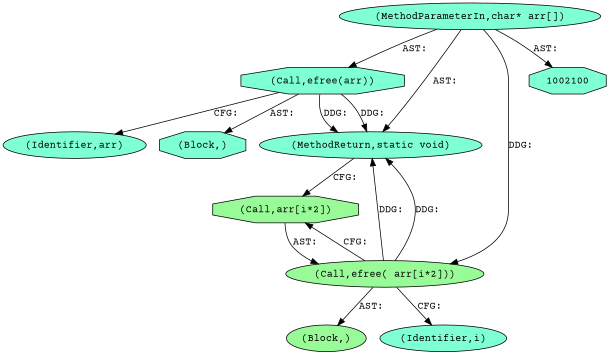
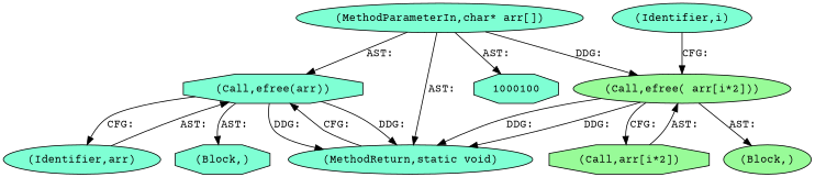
  digraph {
    fontname="Courier Prime"
    node [fillcolor=aquamarine fontname="Courier Prime" shape=ellipse style=filled]
    edge [fontname="Courier Prime"]
    n1 [label="(Call,efree(arr))" shape=octagon]
    n2 [label="(Identifier,arr)"]
    n3 [label="(Block,)" shape=octagon]
    n4 [label="(MethodReturn,static void)"]
    n5 [fillcolor=palegreen label="(Call,efree( arr[i*2]))"]
    n6 [fillcolor=palegreen label="(Call,arr[i*2])" shape=octagon]
    n7 [fillcolor=palegreen label="(Block,)"]
    n8 [label="(MethodParameterIn,char* arr[])"]
-   1000100 [shape=octagon label=1002100]
+   1000100 [shape=octagon]
    n10 [label="(Identifier,i)"]
    n1 -> n2 [label="CFG: "]
    n1 -> n3 [label="AST: "]
    n1 -> n4 [label="DDG: "]
    n1 -> n4 [label="DDG: "]
-   n4 -> n6 [label="CFG: "]
+   n2 -> n1 [label="AST: "]
+   n4 -> n1 [label="CFG: "]
    n5 -> n4 [label="DDG: "]
    n5 -> n4 [label="DDG: "]
    n5 -> n6 [label="CFG: "]
    n5 -> n7 [label="AST: "]
    n6 -> n5 [label="AST: "]
    n8 -> n1 [label="AST: "]
    n8 -> n4 [label="AST: "]
    n8 -> n5 [label="DDG: "]
    n8 -> 1000100 [label="AST: "]
-   n5 -> n10 [label="CFG: "]
+   n10 -> n5 [label="CFG: "]
  }
